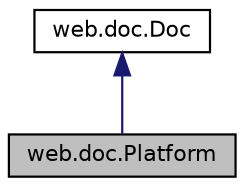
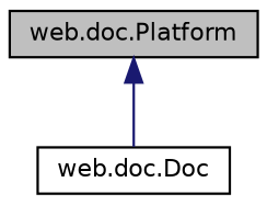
  digraph {
    node [color=black fontname=Helvetica fontsize=10 shape=record style=filled]
    n1 [fillcolor=grey75 fontcolor=black height=0.2 label="web.doc.Platform" width=0.4]
    n2 [fillcolor=white height=0.2 label="web.doc.Doc" width=0.4]
-   n2 -> n1 [color=midnightblue dir=back fontname=Helvetica fontsize=10 labelfontname=Helvetica labelfontsize=10 style=solid]
+   n1 -> n2 [color=midnightblue dir=back fontname=Helvetica fontsize=10 labelfontname=Helvetica labelfontsize=10 style=solid]
  }
